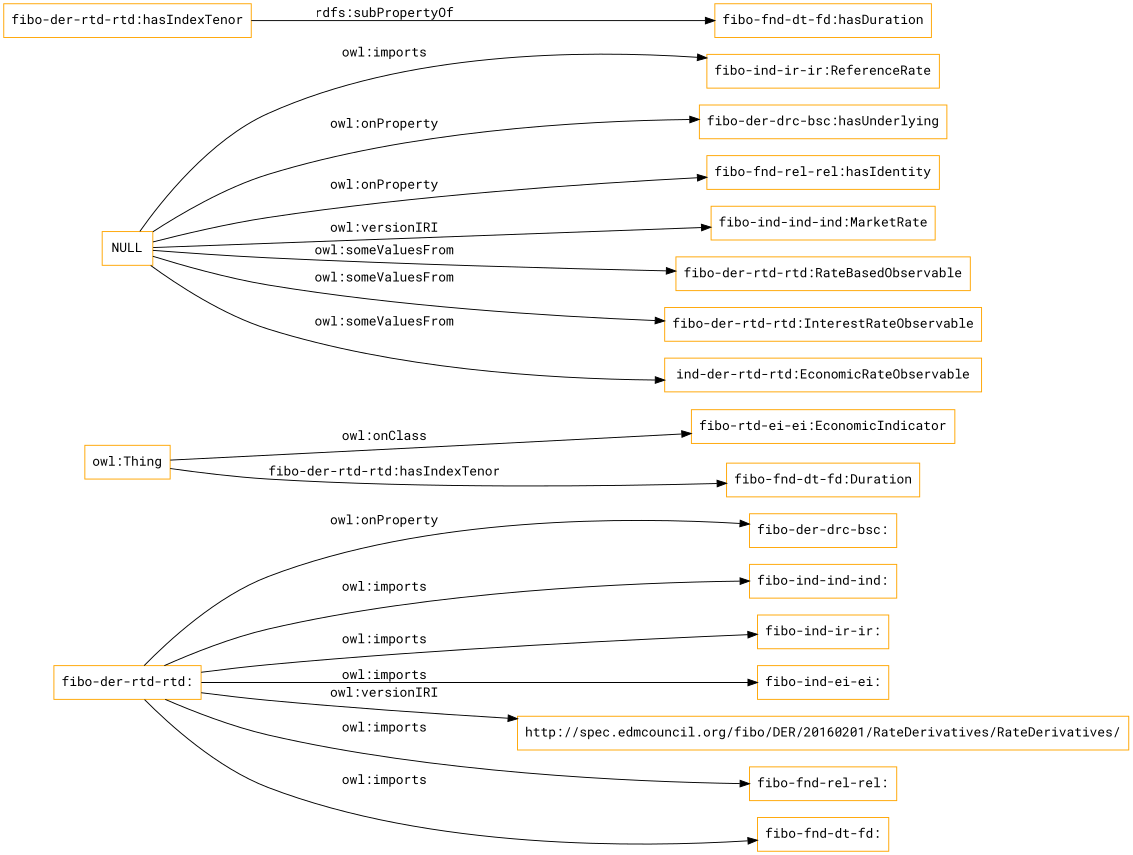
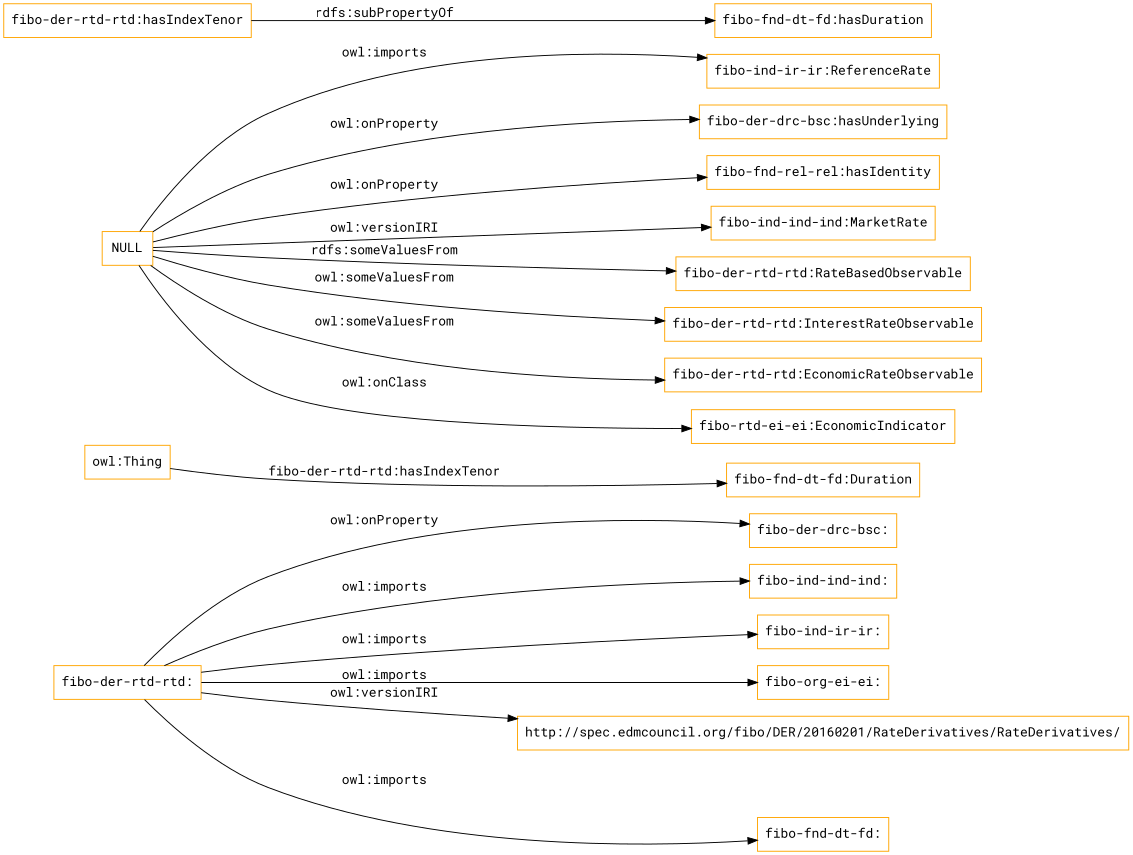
  digraph {
    fontname="Roboto Mono"
    rankdir=LR
    node [color=orange fontname="Roboto Mono" shape=rectangle]
    edge [fontname="Roboto Mono"]
    "fibo-der-rtd-rtd:"
    "fibo-der-drc-bsc:"
    "fibo-ind-ind-ind:"
    "fibo-ind-ir-ir:"
-   "fibo-ind-ei-ei:"
+   "fibo-ind-ei-ei:" [label="fibo-org-ei-ei:"]
    "http://spec.edmcouncil.org/fibo/DER/20160201/RateDerivatives/RateDerivatives/"
-   "fibo-fnd-rel-rel:"
    "fibo-fnd-dt-fd:"
    NULL
    "fibo-der-rtd-rtd:RateBasedObservable"
    "fibo-der-rtd-rtd:InterestRateObservable"
-   "fibo-der-rtd-rtd:EconomicRateObservable" [label="ind-der-rtd-rtd:EconomicRateObservable"]
+   "fibo-der-rtd-rtd:EconomicRateObservable"
    n13 [label="fibo-rtd-ei-ei:EconomicIndicator"]
    "fibo-ind-ir-ir:ReferenceRate"
    "fibo-der-drc-bsc:hasUnderlying"
    "fibo-fnd-rel-rel:hasIdentity"
    "fibo-ind-ind-ind:MarketRate"
    "fibo-der-rtd-rtd:hasIndexTenor"
    "fibo-fnd-dt-fd:hasDuration"
    "owl:Thing"
    "fibo-fnd-dt-fd:Duration"
    "fibo-der-rtd-rtd:" -> "fibo-der-drc-bsc:" [label="owl:onProperty"]
    "fibo-der-rtd-rtd:" -> "fibo-ind-ind-ind:" [label="owl:imports"]
    "fibo-der-rtd-rtd:" -> "fibo-ind-ir-ir:" [label="owl:imports"]
    "fibo-der-rtd-rtd:" -> "fibo-ind-ei-ei:" [label="owl:imports"]
    "fibo-der-rtd-rtd:" -> "http://spec.edmcouncil.org/fibo/DER/20160201/RateDerivatives/RateDerivatives/" [label="owl:versionIRI"]
-   "fibo-der-rtd-rtd:" -> "fibo-fnd-rel-rel:" [label="owl:imports"]
    "fibo-der-rtd-rtd:" -> "fibo-fnd-dt-fd:" [label="owl:imports"]
-   NULL -> "fibo-der-rtd-rtd:RateBasedObservable" [label="owl:someValuesFrom"]
+   NULL -> "fibo-der-rtd-rtd:RateBasedObservable" [label="rdfs:someValuesFrom"]
    NULL -> "fibo-der-rtd-rtd:InterestRateObservable" [label="owl:someValuesFrom"]
    NULL -> "fibo-der-rtd-rtd:EconomicRateObservable" [label="owl:someValuesFrom"]
-   "owl:Thing" -> n13 [label="owl:onClass"]
+   NULL -> n13 [label="owl:onClass"]
    NULL -> "fibo-ind-ir-ir:ReferenceRate" [label="owl:imports"]
    NULL -> "fibo-der-drc-bsc:hasUnderlying" [label="owl:onProperty"]
    NULL -> "fibo-fnd-rel-rel:hasIdentity" [label="owl:onProperty"]
    NULL -> "fibo-ind-ind-ind:MarketRate" [label="owl:versionIRI"]
    "fibo-der-rtd-rtd:hasIndexTenor" -> "fibo-fnd-dt-fd:hasDuration" [label="rdfs:subPropertyOf"]
    "owl:Thing" -> "fibo-fnd-dt-fd:Duration" [label="fibo-der-rtd-rtd:hasIndexTenor"]
  }
